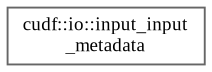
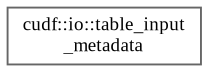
  digraph {
    rankdir=LR
    fontname="Liberation Serif"
-   n1 [color=grey40 fillcolor=white fontname="Liberation Serif" fontsize=10 height=0.2 label="cudf::io::input_input\l_metadata" shape=box style=filled width=0.4]
+   n1 [color=grey40 fillcolor=white fontname="Liberation Serif" fontsize=10 height=0.2 label="cudf::io::table_input\l_metadata" shape=box style=filled width=0.4]
  }
